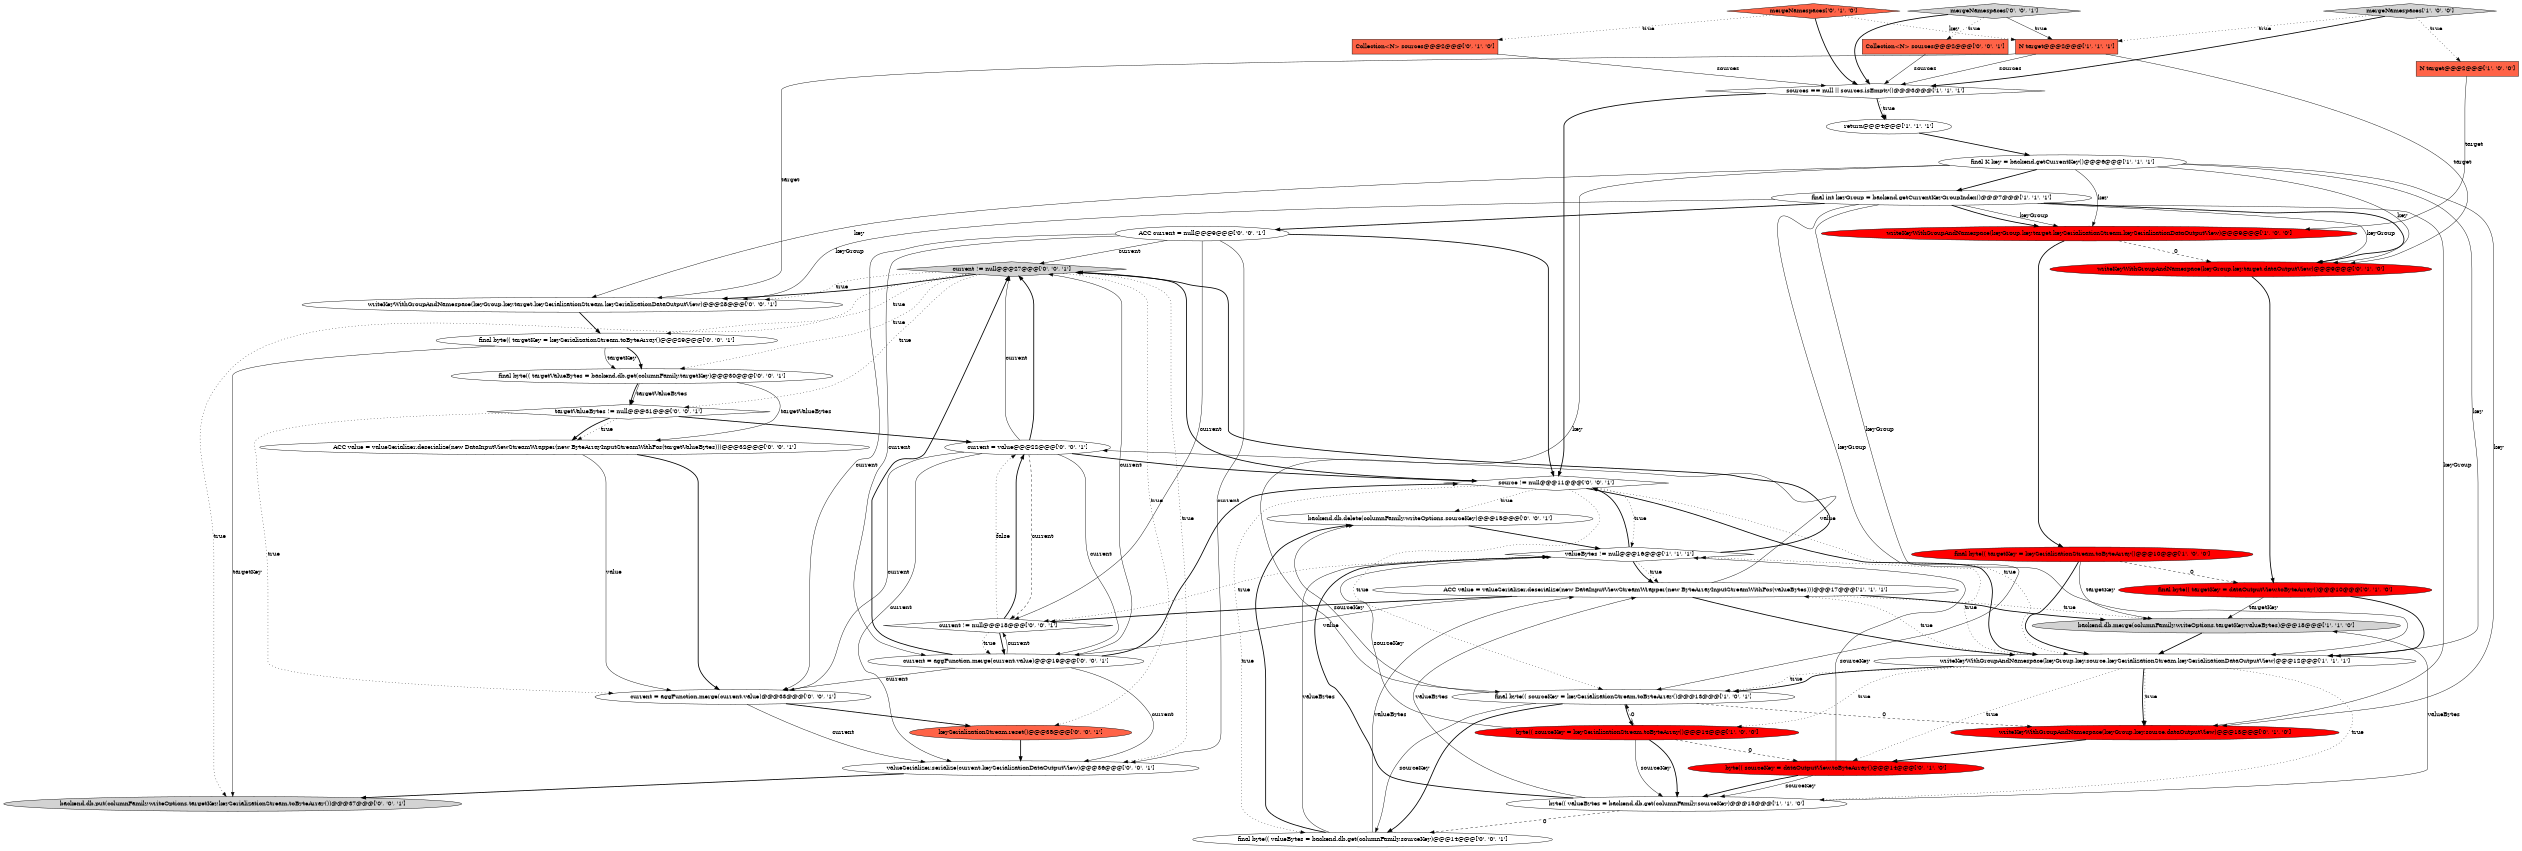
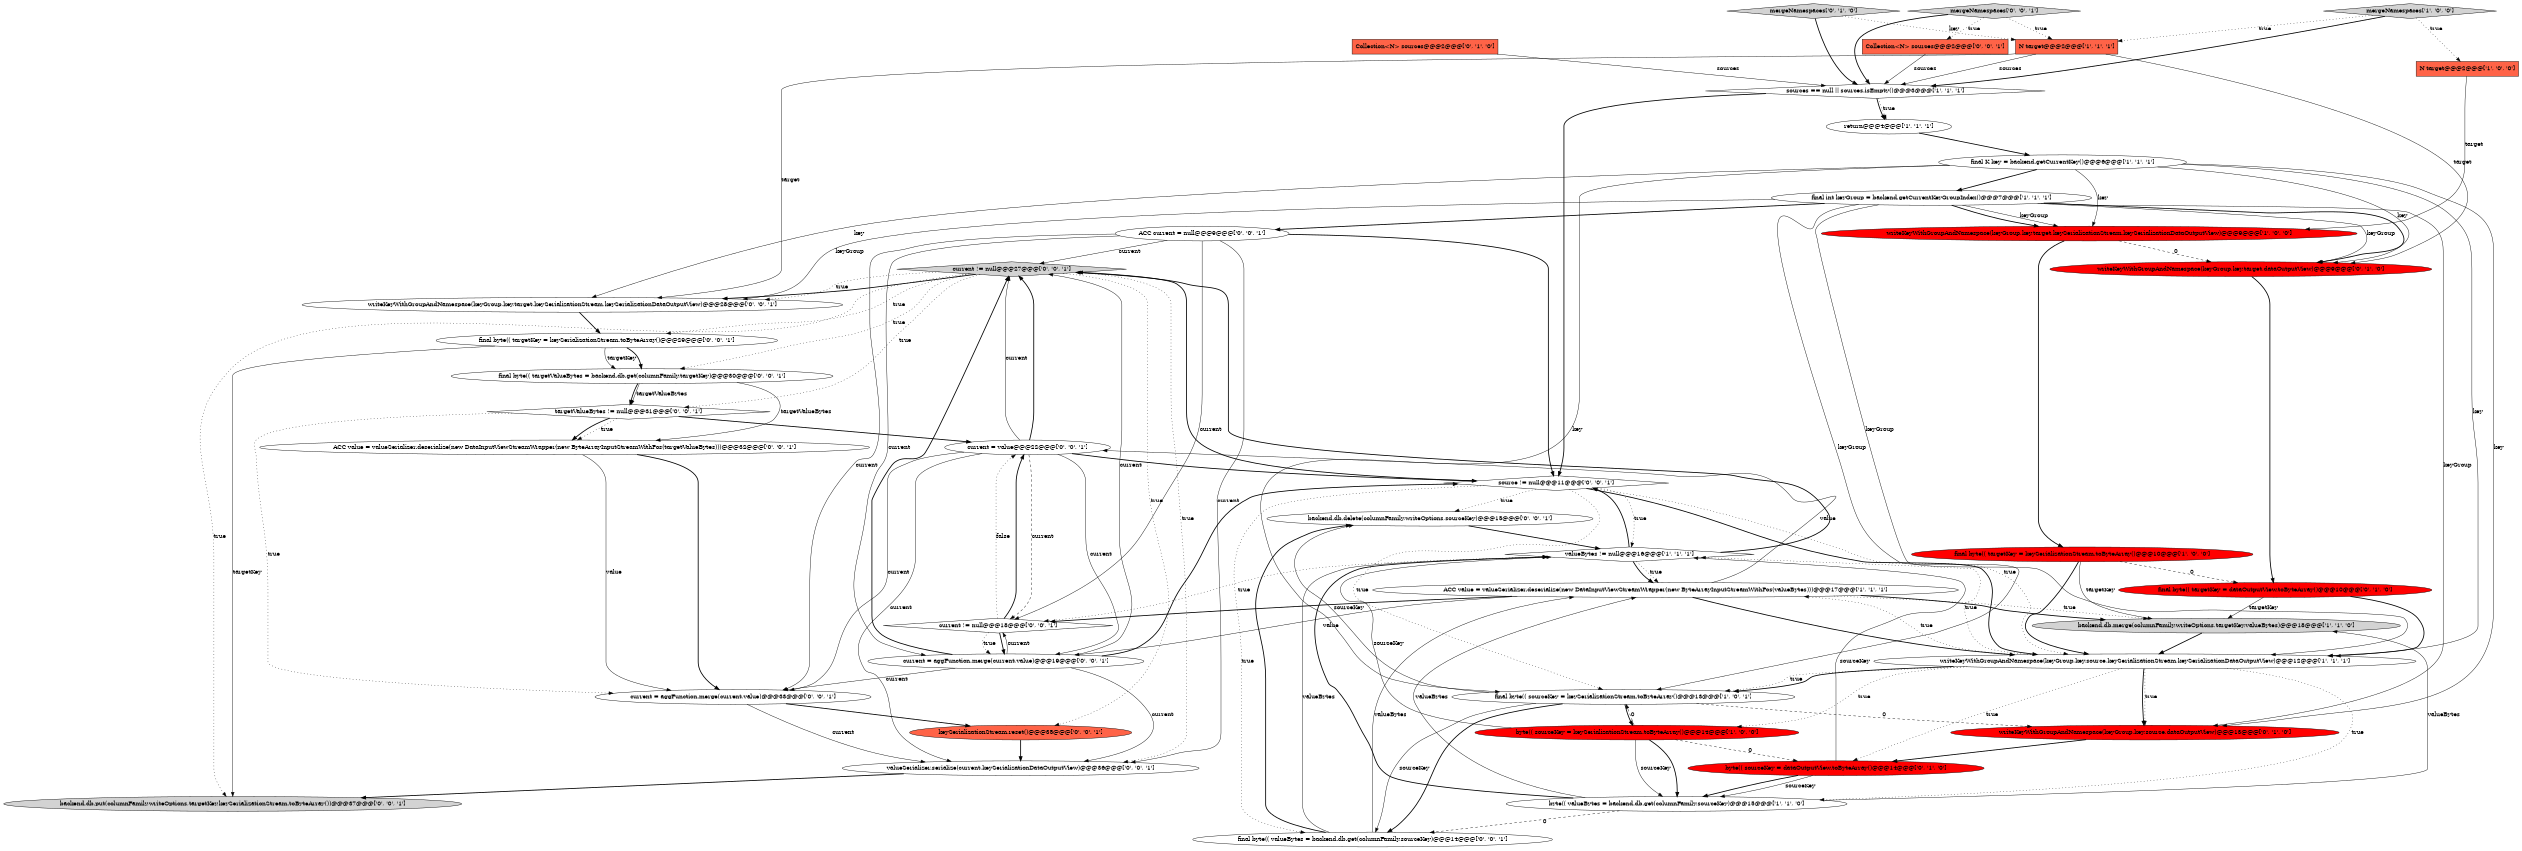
  digraph {
    node [fillcolor=white shape=ellipse style=filled]
    edge [style=solid]
    n1 [label="ACC current = null@@@9@@@['0', '0', '1']"]
    n2 [fillcolor=lightgray label="current != null@@@27@@@['0', '0', '1']" shape=diamond]
    n3 [label="current != null@@@18@@@['0', '0', '1']" shape=diamond]
    n4 [label="current = aggFunction.merge(current,value)@@@33@@@['0', '0', '1']"]
    n5 [label="valueSerializer.serialize(current,keySerializationDataOutputView)@@@36@@@['0', '0', '1']"]
    n6 [label="current = aggFunction.merge(current,value)@@@19@@@['0', '0', '1']"]
    n7 [label="source != null@@@11@@@['0', '0', '1']" shape=diamond]
    n8 [label="writeKeyWithGroupAndNamespace(keyGroup,key,target,keySerializationStream,keySerializationDataOutputView)@@@28@@@['0', '0', '1']"]
    n9 [fillcolor=tomato label="keySerializationStream.reset()@@@35@@@['0', '0', '1']"]
    n10 [label="final byte(( targetKey = keySerializationStream.toByteArray()@@@29@@@['0', '0', '1']"]
    n11 [label="final byte(( targetValueBytes = backend.db.get(columnFamily,targetKey)@@@30@@@['0', '0', '1']"]
    n12 [label="targetValueBytes != null@@@31@@@['0', '0', '1']" shape=diamond]
    n13 [fillcolor=lightgray label="backend.db.put(columnFamily,writeOptions,targetKey,keySerializationStream.toByteArray())@@@37@@@['0', '0', '1']"]
    n14 [label="current = value@@@22@@@['0', '0', '1']"]
    n15 [label="writeKeyWithGroupAndNamespace(keyGroup,key,source,keySerializationStream,keySerializationDataOutputView)@@@12@@@['1', '1', '1']"]
    n16 [label="valueBytes != null@@@16@@@['1', '1', '1']" shape=diamond]
    n17 [label="final byte(( sourceKey = keySerializationStream.toByteArray()@@@13@@@['1', '0', '1']"]
    n18 [label="final byte(( valueBytes = backend.db.get(columnFamily,sourceKey)@@@14@@@['0', '0', '1']"]
    n19 [label="backend.db.delete(columnFamily,writeOptions,sourceKey)@@@15@@@['0', '0', '1']"]
    n20 [label="ACC value = valueSerializer.deserialize(new DataInputViewStreamWrapper(new ByteArrayInputStreamWithPos(targetValueBytes)))@@@32@@@['0', '0', '1']"]
-   n21 [fillcolor=tomato label="mergeNamespaces['0', '1', '0']" shape=diamond]
+   n21 [fillcolor=lightgray label="mergeNamespaces['0', '1', '0']" shape=diamond]
    n22 [fillcolor=tomato label="N target@@@2@@@['1', '1', '1']" shape=box]
    n23 [fillcolor=tomato label="Collection<N> sources@@@2@@@['0', '1', '0']" shape=box]
    n24 [label="sources == null || sources.isEmpty()@@@3@@@['1', '1', '1']" shape=diamond]
    n25 [fillcolor=red label="writeKeyWithGroupAndNamespace(keyGroup,key,target,dataOutputView)@@@9@@@['0', '1', '0']"]
    n26 [label="return@@@4@@@['1', '1', '1']"]
    n27 [fillcolor=lightgray label="mergeNamespaces['1', '0', '0']" shape=diamond]
    n28 [fillcolor=tomato label="N target@@@2@@@['1', '0', '0']" shape=box]
    n29 [fillcolor=red label="writeKeyWithGroupAndNamespace(keyGroup,key,target,keySerializationStream,keySerializationDataOutputView)@@@9@@@['1', '0', '0']"]
    n30 [label="ACC value = valueSerializer.deserialize(new DataInputViewStreamWrapper(new ByteArrayInputStreamWithPos(valueBytes)))@@@17@@@['1', '1', '1']"]
    n31 [fillcolor=lightgray label="backend.db.merge(columnFamily,writeOptions,targetKey,valueBytes)@@@18@@@['1', '1', '0']"]
    n32 [fillcolor=red label="writeKeyWithGroupAndNamespace(keyGroup,key,source,dataOutputView)@@@13@@@['0', '1', '0']"]
    n33 [fillcolor=red label="byte(( sourceKey = dataOutputView.toByteArray()@@@14@@@['0', '1', '0']"]
    n34 [fillcolor=red label="byte(( sourceKey = keySerializationStream.toByteArray()@@@14@@@['1', '0', '0']"]
    n35 [label="byte(( valueBytes = backend.db.get(columnFamily,sourceKey)@@@15@@@['1', '1', '0']"]
    n36 [fillcolor=red label="final byte(( targetKey = dataOutputView.toByteArray()@@@10@@@['0', '1', '0']"]
    n37 [fillcolor=lightgray label="mergeNamespaces['0', '0', '1']" shape=diamond]
    n38 [fillcolor=tomato label="Collection<N> sources@@@2@@@['0', '0', '1']" shape=box]
    n39 [fillcolor=red label="final byte(( targetKey = keySerializationStream.toByteArray()@@@10@@@['1', '0', '0']"]
    n40 [label="final K key = backend.getCurrentKey()@@@6@@@['1', '1', '1']"]
    n41 [label="final int keyGroup = backend.getCurrentKeyGroupIndex()@@@7@@@['1', '1', '1']"]
    n1 -> n2 [label=current]
    n1 -> n3 [label=current]
    n1 -> n4 [label=current]
    n1 -> n5 [label=current]
    n1 -> n6 [label=current]
    n1 -> n7 [style=bold]
    n2 -> n5 [label=true style=dotted]
    n2 -> n8 [label=true style=dotted]
    n2 -> n8 [style=bold]
    n2 -> n9 [label=true style=dotted]
    n2 -> n10 [label=true style=dotted]
    n2 -> n11 [label=true style=dotted]
    n2 -> n12 [label=true style=dotted]
    n2 -> n13 [label=true style=dotted]
    n3 -> n6 [label=true style=dotted]
    n3 -> n6 [style=bold]
    n3 -> n14 [style=bold]
    n3 -> n14 [label=false style=dotted]
    n4 -> n5 [label=current]
    n4 -> n9 [style=bold]
    n5 -> n13 [style=bold]
    n6 -> n2 [label=current]
    n6 -> n2 [style=bold]
    n6 -> n3 [label=current]
    n6 -> n4 [label=current]
    n6 -> n5 [label=current]
    n6 -> n7 [style=bold]
    n7 -> n2 [style=bold]
    n7 -> n15 [style=bold]
    n7 -> n15 [label=true style=dotted]
    n7 -> n16 [label=true style=dotted]
    n7 -> n17 [label=true style=dotted]
    n7 -> n18 [label=true style=dotted]
    n7 -> n19 [label=true style=dotted]
    n8 -> n10 [style=bold]
    n9 -> n5 [style=bold]
    n10 -> n11 [label=targetKey]
    n10 -> n11 [style=bold]
    n10 -> n13 [label=targetKey]
    n11 -> n12 [label=targetValueBytes]
    n11 -> n12 [style=bold]
    n11 -> n20 [label=targetValueBytes]
    n12 -> n4 [label=true style=dotted]
    n12 -> n14 [style=bold]
    n12 -> n20 [label=true style=dotted]
    n12 -> n20 [style=bold]
    n14 -> n2 [label=current]
    n14 -> n2 [style=bold]
    n14 -> n3 [label=current style=dashed]
    n14 -> n4 [label=current]
    n14 -> n5 [label=current]
    n14 -> n6 [label=current]
    n14 -> n7 [style=bold]
    n15 -> n16 [label=true style=dotted]
    n15 -> n17 [label=true style=dotted]
    n15 -> n17 [style=bold]
    n15 -> n30 [label=true style=dotted]
    n15 -> n32 [label=true style=dotted]
    n15 -> n32 [style=bold]
    n15 -> n33 [label=true style=dotted]
    n15 -> n34 [label=true style=dotted]
    n15 -> n35 [label=true style=dotted]
    n16 -> n2 [style=bold]
    n16 -> n3 [label=true style=dotted]
    n16 -> n7 [style=bold]
    n16 -> n30 [label=true style=dotted]
    n16 -> n30 [style=bold]
    n17 -> n18 [style=bold]
    n17 -> n18 [label=sourceKey]
    n17 -> n19 [label=sourceKey]
    n17 -> n32 [label=0 style=dashed]
    n17 -> n34 [style=bold]
    n18 -> n16 [label=valueBytes]
    n18 -> n19 [style=bold]
    n18 -> n30 [label=valueBytes]
    n19 -> n16 [style=bold]
    n20 -> n4 [label=value]
    n20 -> n4 [style=bold]
    n21 -> n22 [label=key style=dotted]
-   n21 -> n23 [label=true style=dotted]
    n21 -> n24 [style=bold]
    n22 -> n8 [label=target]
    n22 -> n24 [label=sources]
    n22 -> n25 [label=target]
    n23 -> n24 [label=sources]
    n24 -> n7 [style=bold]
    n24 -> n26 [style=bold]
    n24 -> n26 [label=true style=dotted]
    n25 -> n36 [style=bold]
    n26 -> n40 [style=bold]
    n27 -> n22 [label=true style=dotted]
    n27 -> n24 [style=bold]
    n27 -> n28 [label=true style=dotted]
    n28 -> n29 [label=target]
    n29 -> n25 [label=0 style=dashed]
    n29 -> n39 [style=bold]
    n30 -> n3 [style=bold]
    n30 -> n6 [label=value]
    n30 -> n14 [label=value]
    n30 -> n15 [style=bold]
    n30 -> n31 [style=bold]
    n30 -> n31 [label=true style=dotted]
    n31 -> n15 [style=bold]
    n32 -> n33 [style=bold]
    n33 -> n16 [label=sourceKey]
    n33 -> n35 [label=sourceKey]
    n33 -> n35 [style=bold]
    n34 -> n16 [label=sourceKey]
    n34 -> n17 [label=0 style=dashed]
    n34 -> n33 [label=0 style=dashed]
    n34 -> n35 [label=sourceKey]
    n34 -> n35 [style=bold]
    n35 -> n16 [style=bold]
    n35 -> n18 [label=0 style=dashed]
    n35 -> n30 [label=valueBytes]
    n35 -> n31 [label=valueBytes]
    n36 -> n15 [style=bold]
    n36 -> n31 [label=targetKey]
-   n37 -> n22 [label=true]
+   n37 -> n22 [label=true style=dotted]
    n37 -> n24 [style=bold]
    n37 -> n38 [label=true style=dotted]
    n38 -> n24 [label=sources]
    n39 -> n15 [style=bold]
    n39 -> n31 [label=targetKey]
    n39 -> n36 [label=0 style=dashed]
    n40 -> n8 [label=key]
    n40 -> n15 [label=key]
    n40 -> n17 [label=key]
    n40 -> n25 [label=key]
    n40 -> n29 [label=key]
    n40 -> n32 [label=key]
    n40 -> n41 [style=bold]
    n41 -> n1 [style=bold]
    n41 -> n8 [label=keyGroup]
    n41 -> n15 [label=keyGroup]
    n41 -> n17 [label=keyGroup]
    n41 -> n25 [label=keyGroup]
    n41 -> n25 [style=bold]
    n41 -> n29 [label=keyGroup]
    n41 -> n29 [style=bold]
    n41 -> n32 [label=keyGroup]
  }
